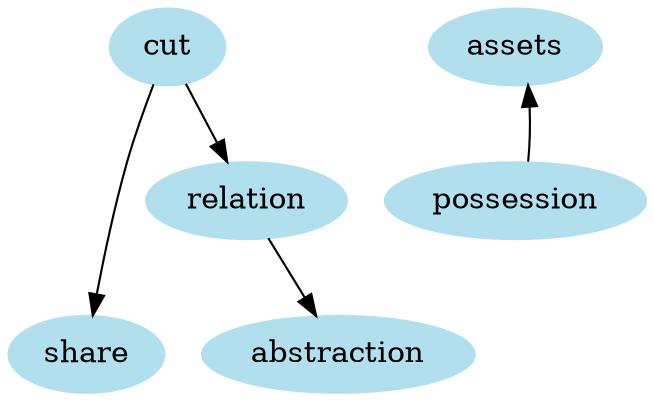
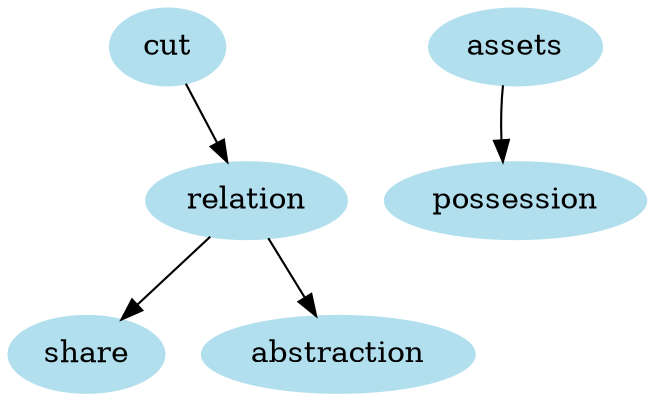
  digraph {
    node [color=lightblue2 style=filled]
    cut
    share
    relation
    assets
    possession
    abstraction
-   cut -> share
+   relation -> share
    cut -> relation
    relation -> abstraction
-   possession -> assets
+   assets -> possession
  }
